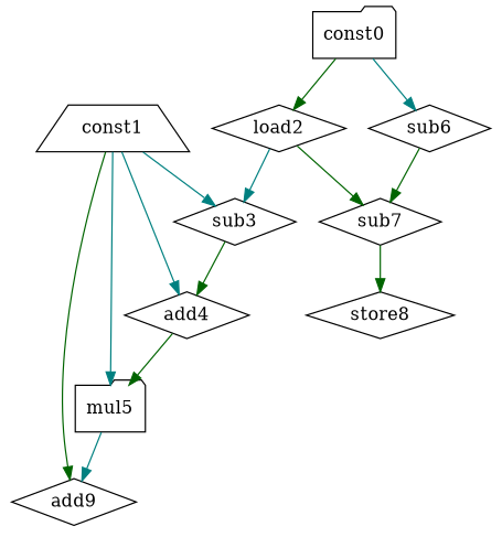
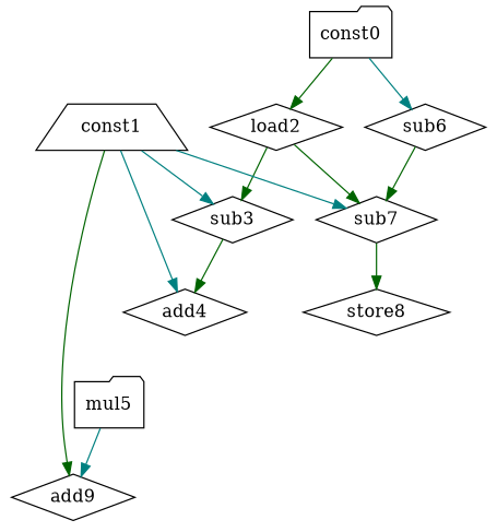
  digraph {
    node [opcode=sub shape=diamond]
    edge [color=darkgreen operand=0]
    const0 [opcode=const shape=folder]
    load2 [opcode=load]
    sub6
    sub3
    sub7
    store8 [opcode=store]
    const1 [opcode=const shape=trapezium]
    add4 [opcode=add]
    mul5 [opcode=mul shape=folder]
    add9 [opcode=add]
    const0 -> load2
    const0 -> sub6 [color=teal]
-   load2 -> sub3 [color=teal operand=1]
+   load2 -> sub3 [operand=1]
    load2 -> sub7
    sub6 -> sub7 [operand=1]
    sub3 -> add4 [operand=1]
    sub7 -> store8 [operand=1]
    const1 -> sub3 [color=teal]
    const1 -> add4 [color=teal]
-   const1 -> mul5 [color=teal]
+   const1 -> sub7 [color=teal]
    const1 -> add9
-   add4 -> mul5 [operand=1]
    mul5 -> add9 [color=teal operand=1]
  }
